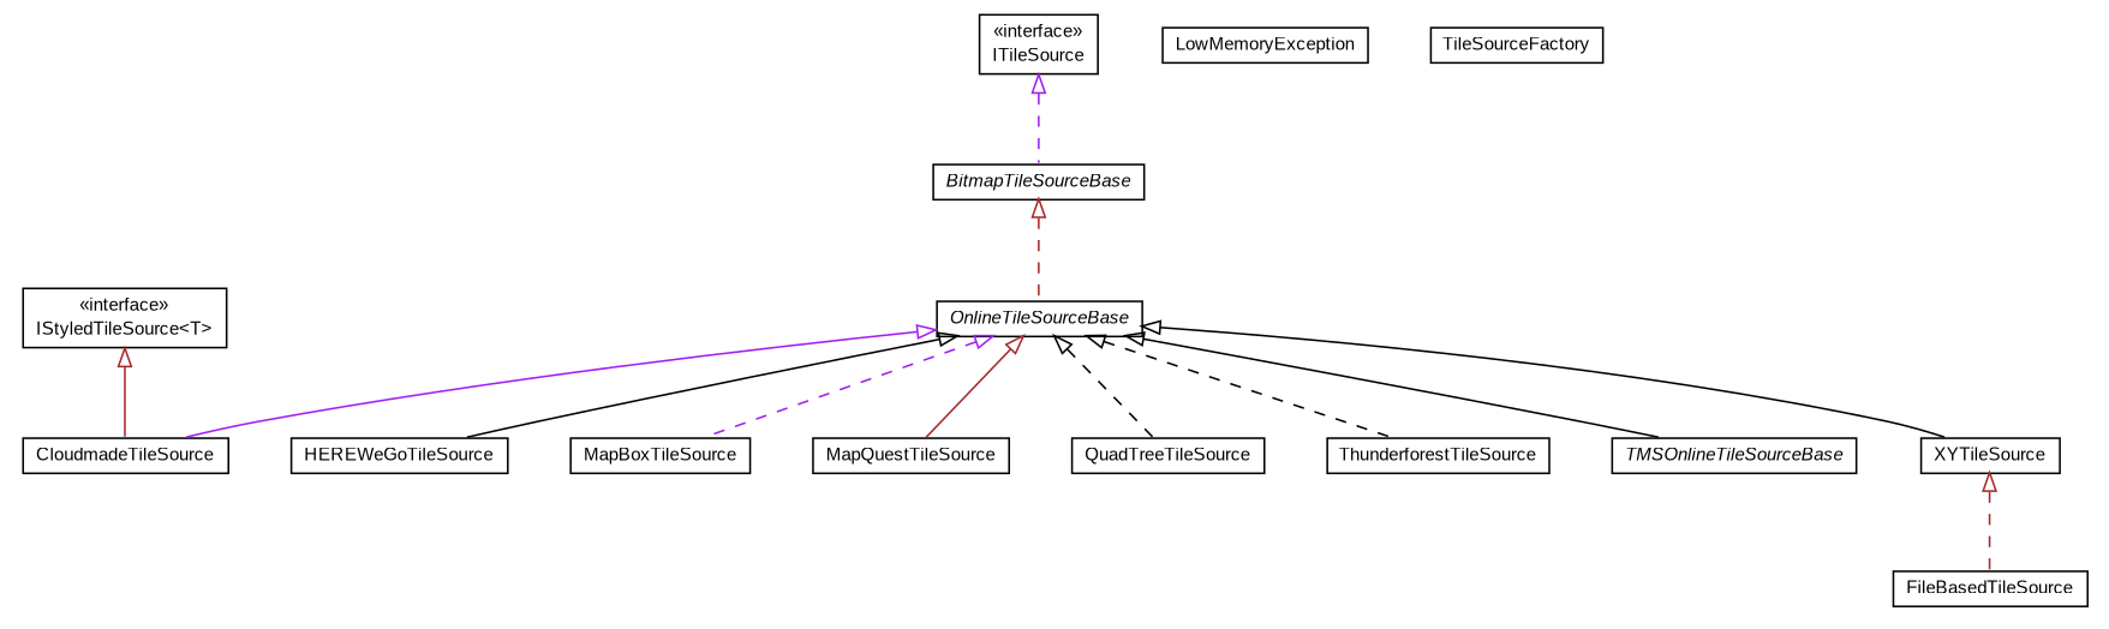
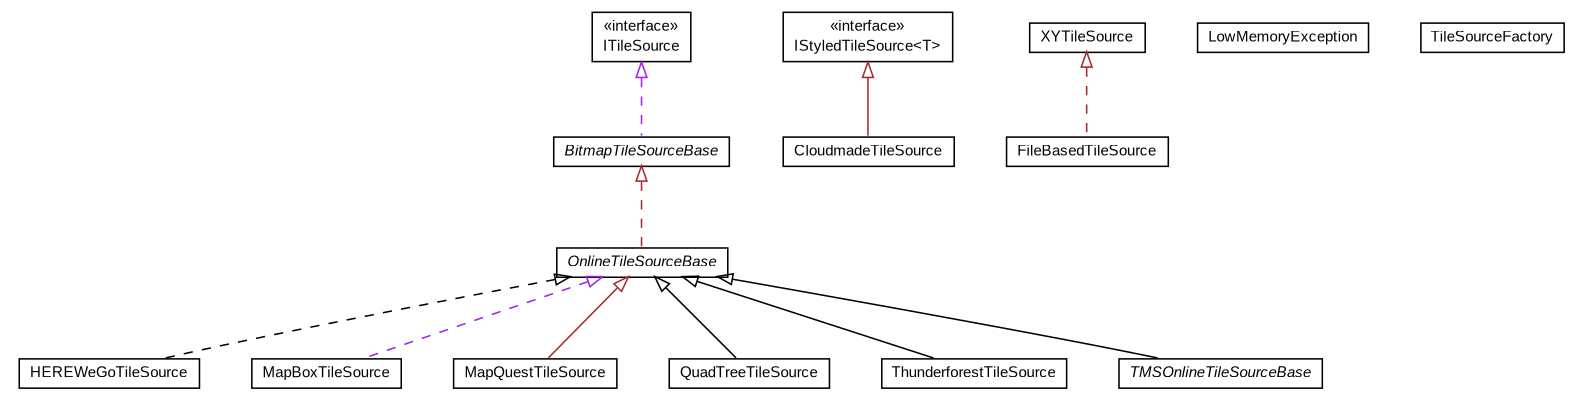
  digraph {
    nodesep=0.25
    ranksep=0.5
    node [fontcolor=black fontname=arial fontsize=10.0 shape=plaintext]
    edge [arrowtail=empty color=black dir=back fontname=arial fontsize=10 headport=p labelfontname=arial labelfontsize=10 tailport=p]
    n1 [label=<<table title="org.osmdroid.tileprovider.tilesource.BitmapTileSourceBase" border="0" cellborder="1" cellspacing="0" cellpadding="2" port="p" href="./BitmapTileSourceBase.html"> 		<tr><td><table border="0" cellspacing="0" cellpadding="1"> <tr><td align="center" balign="center"><font face="arial italic"> BitmapTileSourceBase </font></td></tr> 		</table></td></tr> 		</table>>]
    n2 [label=<<table title="org.osmdroid.tileprovider.tilesource.OnlineTileSourceBase" border="0" cellborder="1" cellspacing="0" cellpadding="2" port="p" href="./OnlineTileSourceBase.html"> 		<tr><td><table border="0" cellspacing="0" cellpadding="1"> <tr><td align="center" balign="center"><font face="arial italic"> OnlineTileSourceBase </font></td></tr> 		</table></td></tr> 		</table>>]
    n3 [label=<<table title="org.osmdroid.tileprovider.tilesource.CloudmadeTileSource" border="0" cellborder="1" cellspacing="0" cellpadding="2" port="p" href="./CloudmadeTileSource.html"> 		<tr><td><table border="0" cellspacing="0" cellpadding="1"> <tr><td align="center" balign="center"> CloudmadeTileSource </td></tr> 		</table></td></tr> 		</table>>]
    n4 [label=<<table title="org.osmdroid.tileprovider.tilesource.HEREWeGoTileSource" border="0" cellborder="1" cellspacing="0" cellpadding="2" port="p" href="./HEREWeGoTileSource.html"> 		<tr><td><table border="0" cellspacing="0" cellpadding="1"> <tr><td align="center" balign="center"> HEREWeGoTileSource </td></tr> 		</table></td></tr> 		</table>>]
    n5 [label=<<table title="org.osmdroid.tileprovider.tilesource.MapBoxTileSource" border="0" cellborder="1" cellspacing="0" cellpadding="2" port="p" href="./MapBoxTileSource.html"> 		<tr><td><table border="0" cellspacing="0" cellpadding="1"> <tr><td align="center" balign="center"> MapBoxTileSource </td></tr> 		</table></td></tr> 		</table>>]
    n6 [label=<<table title="org.osmdroid.tileprovider.tilesource.MapQuestTileSource" border="0" cellborder="1" cellspacing="0" cellpadding="2" port="p" href="./MapQuestTileSource.html"> 		<tr><td><table border="0" cellspacing="0" cellpadding="1"> <tr><td align="center" balign="center"> MapQuestTileSource </td></tr> 		</table></td></tr> 		</table>>]
    n7 [label=<<table title="org.osmdroid.tileprovider.tilesource.QuadTreeTileSource" border="0" cellborder="1" cellspacing="0" cellpadding="2" port="p" href="./QuadTreeTileSource.html"> 		<tr><td><table border="0" cellspacing="0" cellpadding="1"> <tr><td align="center" balign="center"> QuadTreeTileSource </td></tr> 		</table></td></tr> 		</table>>]
    n8 [label=<<table title="org.osmdroid.tileprovider.tilesource.ThunderforestTileSource" border="0" cellborder="1" cellspacing="0" cellpadding="2" port="p" href="./ThunderforestTileSource.html"> 		<tr><td><table border="0" cellspacing="0" cellpadding="1"> <tr><td align="center" balign="center"> ThunderforestTileSource </td></tr> 		</table></td></tr> 		</table>>]
    n9 [label=<<table title="org.osmdroid.tileprovider.tilesource.TMSOnlineTileSourceBase" border="0" cellborder="1" cellspacing="0" cellpadding="2" port="p" href="./TMSOnlineTileSourceBase.html"> 		<tr><td><table border="0" cellspacing="0" cellpadding="1"> <tr><td align="center" balign="center"><font face="arial italic"> TMSOnlineTileSourceBase </font></td></tr> 		</table></td></tr> 		</table>>]
    n10 [label=<<table title="org.osmdroid.tileprovider.tilesource.XYTileSource" border="0" cellborder="1" cellspacing="0" cellpadding="2" port="p" href="./XYTileSource.html"> 		<tr><td><table border="0" cellspacing="0" cellpadding="1"> <tr><td align="center" balign="center"> XYTileSource </td></tr> 		</table></td></tr> 		</table>>]
    n11 [label=<<table title="org.osmdroid.tileprovider.tilesource.BitmapTileSourceBase.LowMemoryException" border="0" cellborder="1" cellspacing="0" cellpadding="2" port="p" href="./BitmapTileSourceBase.LowMemoryException.html"> 		<tr><td><table border="0" cellspacing="0" cellpadding="1"> <tr><td align="center" balign="center"> LowMemoryException </td></tr> 		</table></td></tr> 		</table>>]
    n12 [label=<<table title="org.osmdroid.tileprovider.tilesource.FileBasedTileSource" border="0" cellborder="1" cellspacing="0" cellpadding="2" port="p" href="./FileBasedTileSource.html"> 		<tr><td><table border="0" cellspacing="0" cellpadding="1"> <tr><td align="center" balign="center"> FileBasedTileSource </td></tr> 		</table></td></tr> 		</table>>]
    n13 [label=<<table title="org.osmdroid.tileprovider.tilesource.IStyledTileSource" border="0" cellborder="1" cellspacing="0" cellpadding="2" port="p" href="./IStyledTileSource.html"> 		<tr><td><table border="0" cellspacing="0" cellpadding="1"> <tr><td align="center" balign="center"> &#171;interface&#187; </td></tr> <tr><td align="center" balign="center"> IStyledTileSource&lt;T&gt; </td></tr> 		</table></td></tr> 		</table>>]
    n14 [label=<<table title="org.osmdroid.tileprovider.tilesource.ITileSource" border="0" cellborder="1" cellspacing="0" cellpadding="2" port="p" href="./ITileSource.html"> 		<tr><td><table border="0" cellspacing="0" cellpadding="1"> <tr><td align="center" balign="center"> &#171;interface&#187; </td></tr> <tr><td align="center" balign="center"> ITileSource </td></tr> 		</table></td></tr> 		</table>>]
    n15 [label=<<table title="org.osmdroid.tileprovider.tilesource.TileSourceFactory" border="0" cellborder="1" cellspacing="0" cellpadding="2" port="p" href="./TileSourceFactory.html"> 		<tr><td><table border="0" cellspacing="0" cellpadding="1"> <tr><td align="center" balign="center"> TileSourceFactory </td></tr> 		</table></td></tr> 		</table>>]
    n1 -> n2 [color=brown style=dashed]
-   n2 -> n3 [color=purple]
-   n2 -> n4
+   n2 -> n4 [style=dashed]
    n2 -> n5 [color=purple style=dashed]
    n2 -> n6 [color=brown]
-   n2 -> n7 [style=dashed]
-   n2 -> n8 [style=dashed]
+   n2 -> n7
+   n2 -> n8
    n2 -> n9
-   n2 -> n10
    n10 -> n12 [color=brown style=dashed]
    n13 -> n3 [color=brown style=solid]
    n14 -> n1 [color=purple style=dashed]
  }
